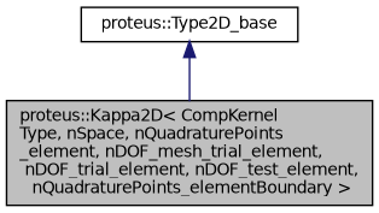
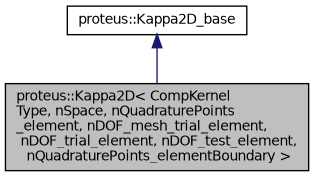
  digraph {
    node [color=black fontname=Helvetica fontsize=10 shape=record style=filled]
    n1 [fillcolor=grey75 fontcolor=black height=0.2 label="proteus::Kappa2D\< CompKernel\lType, nSpace, nQuadraturePoints\l_element, nDOF_mesh_trial_element,\l nDOF_trial_element, nDOF_test_element,\l nQuadraturePoints_elementBoundary \>" width=0.4]
-   n2 [fillcolor=white height=0.2 label="proteus::Type2D_base" width=0.4]
+   n2 [fillcolor=white height=0.2 label="proteus::Kappa2D_base" width=0.4]
    n2 -> n1 [color=midnightblue dir=back fontname=Helvetica fontsize=10 labelfontname=Helvetica labelfontsize=10 style=solid]
  }
